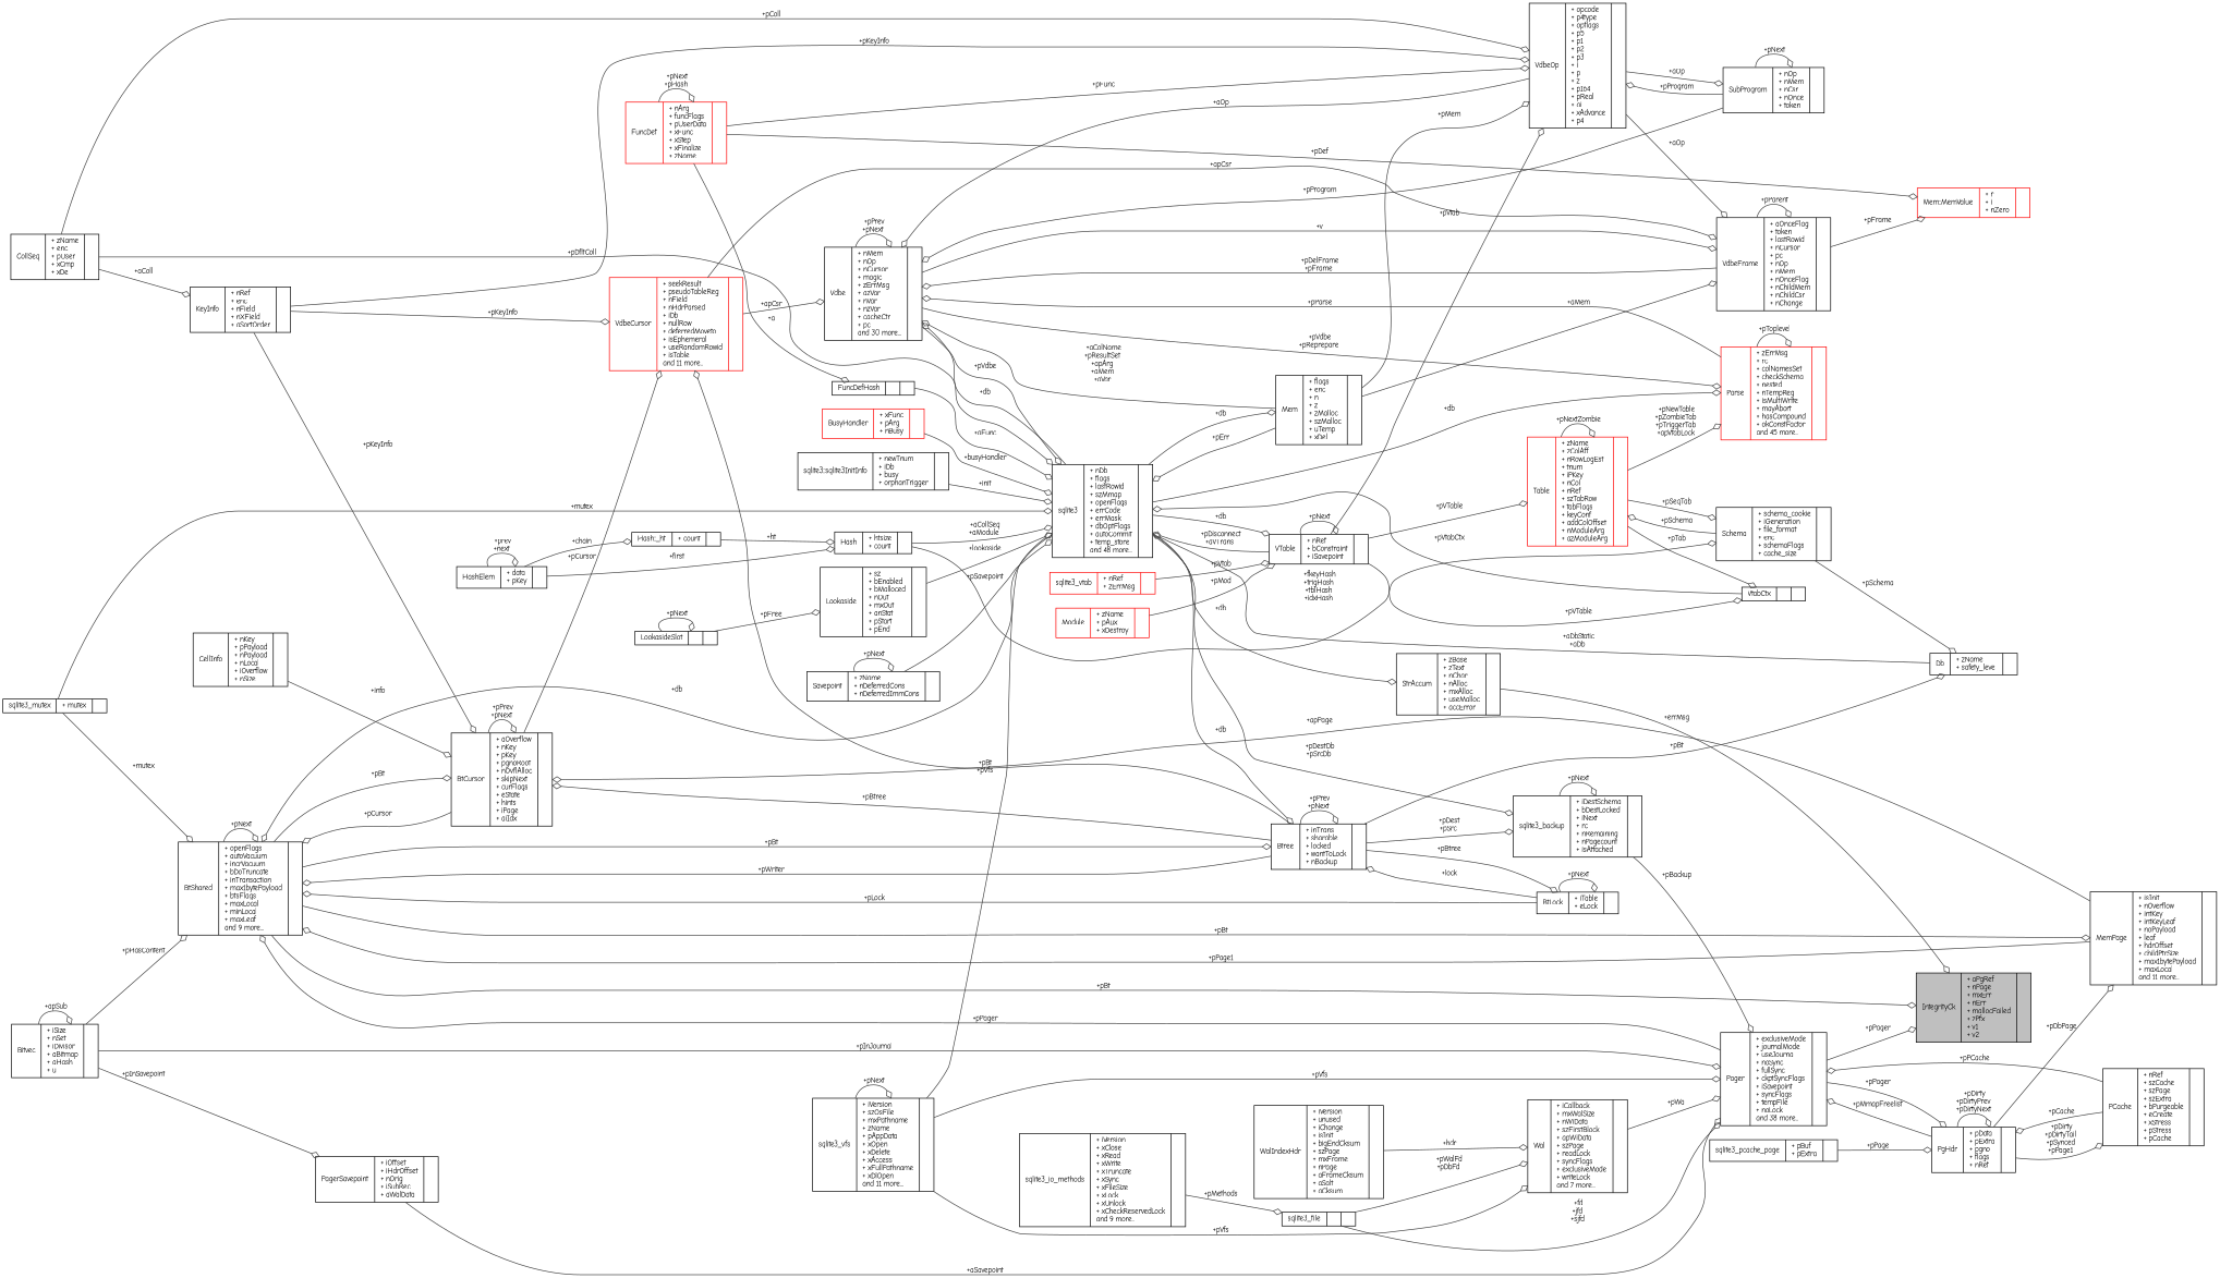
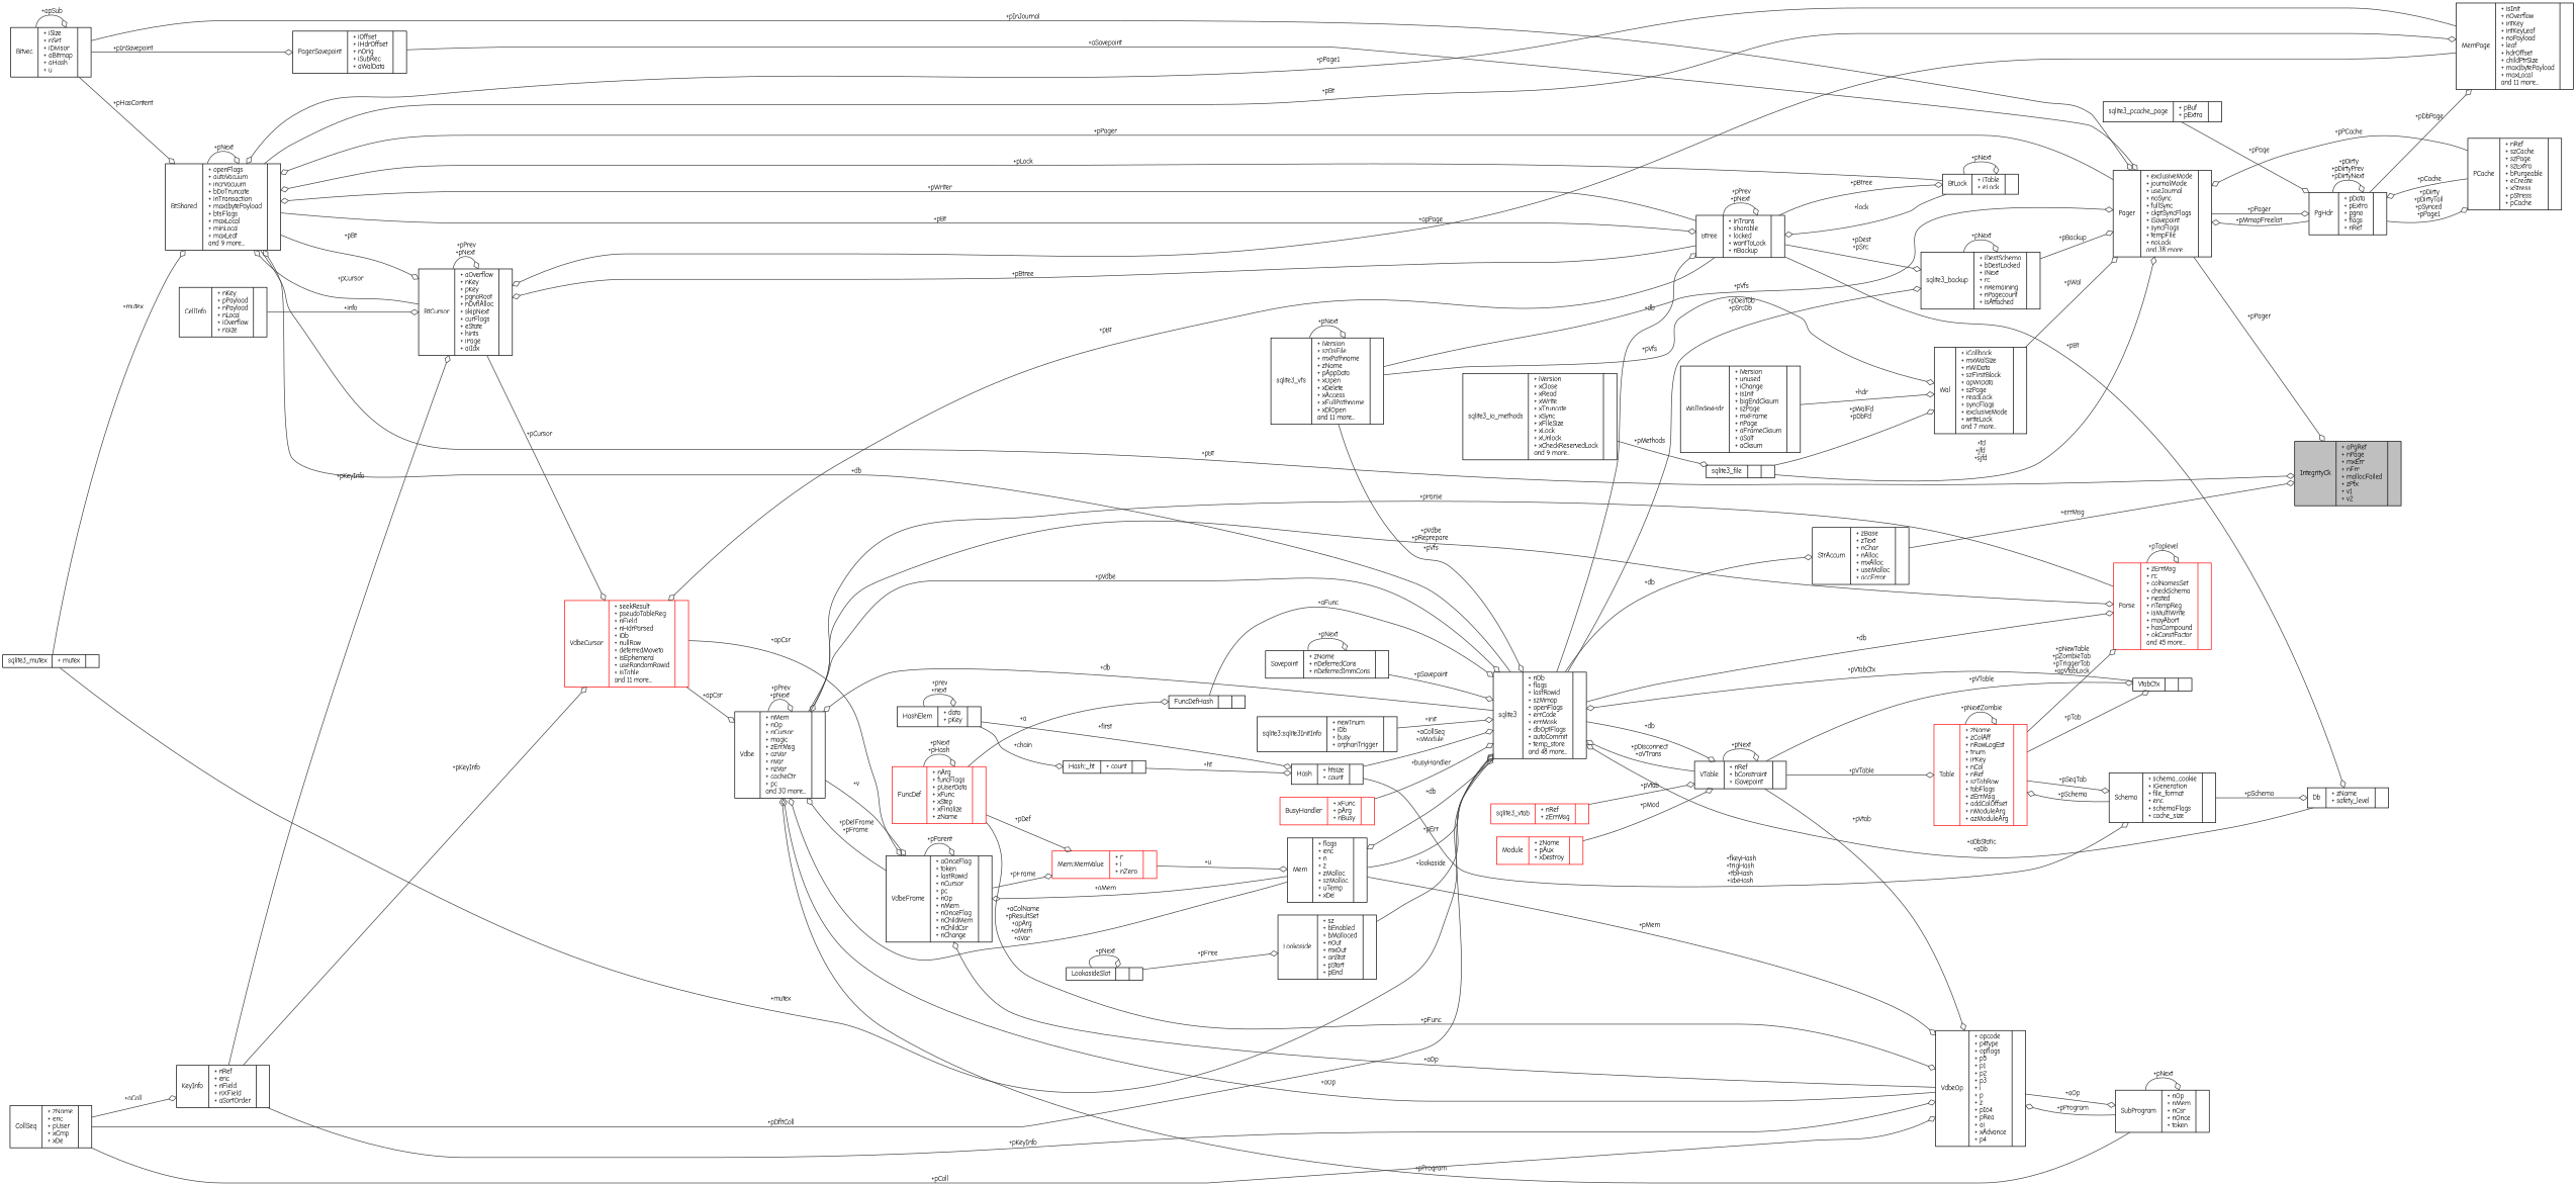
  digraph {
    fontname="Comic Neue"
    rankdir=LR
    node [color=black fillcolor=white fontname="Comic Neue" fontsize=10 shape=record style=filled]
    edge [arrowhead=odiamond color=grey25 fontname="Comic Neue" fontsize=10 labelfontname=FreeSans labelfontsize=10 style=solid]
    n1 [fillcolor=grey75 fontcolor=black height=0.2 label="{IntegrityCk\n|+ aPgRef\l+ nPage\l+ mxErr\l+ nErr\l+ mallocFailed\l+ zPfx\l+ v1\l+ v2\l|}" width=0.4]
    n2 [height=0.2 label="{BtShared\n|+ openFlags\l+ autoVacuum\l+ incrVacuum\l+ bDoTruncate\l+ inTransaction\l+ max1bytePayload\l+ btsFlags\l+ maxLocal\l+ minLocal\l+ maxLeaf\land 9 more...\l|}" width=0.4]
    n3 [height=0.2 label="{BtCursor\n|+ aOverflow\l+ nKey\l+ pKey\l+ pgnoRoot\l+ nOvflAlloc\l+ skipNext\l+ curFlags\l+ eState\l+ hints\l+ iPage\l+ aiIdx\l|}" width=0.4]
    n4 [height=0.2 label="{MemPage\n|+ isInit\l+ nOverflow\l+ intKey\l+ intKeyLeaf\l+ noPayload\l+ leaf\l+ hdrOffset\l+ childPtrSize\l+ max1bytePayload\l+ maxLocal\land 11 more...\l|}" width=0.4]
    n5 [height=0.2 label="{Btree\n|+ inTrans\l+ sharable\l+ locked\l+ wantToLock\l+ nBackup\l|}" width=0.4]
    n6 [color=red height=0.2 label="{VdbeCursor\n|+ seekResult\l+ pseudoTableReg\l+ nField\l+ nHdrParsed\l+ iDb\l+ nullRow\l+ deferredMoveto\l+ isEphemeral\l+ useRandomRowid\l+ isTable\land 11 more...\l|}" width=0.4]
    n7 [height=0.2 label="{sqlite3_backup\n|+ iDestSchema\l+ bDestLocked\l+ iNext\l+ rc\l+ nRemaining\l+ nPagecount\l+ isAttached\l|}" width=0.4]
    n8 [height=0.2 label="{BtLock\n|+ iTable\l+ eLock\l|}" width=0.4]
    n9 [height=0.2 label="{Db\n|+ zName\l+ safety_level\l|}" width=0.4]
    n10 [height=0.2 label="{Vdbe\n|+ nMem\l+ nOp\l+ nCursor\l+ magic\l+ zErrMsg\l+ azVar\l+ nVar\l+ nzVar\l+ cacheCtr\l+ pc\land 30 more...\l|}" width=0.4]
    n11 [height=0.2 label="{VdbeFrame\n|+ aOnceFlag\l+ token\l+ lastRowid\l+ nCursor\l+ pc\l+ nOp\l+ nMem\l+ nOnceFlag\l+ nChildMem\l+ nChildCsr\l+ nChange\l|}" width=0.4]
    n12 [height=0.2 label="{CellInfo\n|+ nKey\l+ pPayload\l+ nPayload\l+ nLocal\l+ iOverflow\l+ nSize\l|}" width=0.4]
    n13 [height=0.2 label="{PgHdr\n|+ pData\l+ pExtra\l+ pgno\l+ flags\l+ nRef\l|}" width=0.4]
    n14 [height=0.2 label="{PCache\n|+ nRef\l+ szCache\l+ szPage\l+ szExtra\l+ bPurgeable\l+ eCreate\l+ xStress\l+ pStress\l+ pCache\l|}" width=0.4]
    n15 [height=0.2 label="{Pager\n|+ exclusiveMode\l+ journalMode\l+ useJournal\l+ noSync\l+ fullSync\l+ ckptSyncFlags\l+ iSavepoint\l+ syncFlags\l+ tempFile\l+ noLock\land 38 more...\l|}" width=0.4]
    n16 [height=0.2 label="{sqlite3_pcache_page\n|+ pBuf\l+ pExtra\l|}" width=0.4]
    n17 [height=0.2 label="{sqlite3\n|+ nDb\l+ flags\l+ lastRowid\l+ szMmap\l+ openFlags\l+ errCode\l+ errMask\l+ dbOptFlags\l+ autoCommit\l+ temp_store\land 48 more...\l|}" width=0.4]
    n18 [height=0.2 label="{Mem\n|+ flags\l+ enc\l+ n\l+ z\l+ zMalloc\l+ szMalloc\l+ uTemp\l+ xDel\l|}" width=0.4]
    n19 [height=0.2 label="{VTable\n|+ nRef\l+ bConstraint\l+ iSavepoint\l|}" width=0.4]
    n20 [color=red height=0.2 label="{Parse\n|+ zErrMsg\l+ rc\l+ colNamesSet\l+ checkSchema\l+ nested\l+ nTempReg\l+ isMultiWrite\l+ mayAbort\l+ hasCompound\l+ okConstFactor\land 45 more...\l|}" width=0.4]
    n21 [height=0.2 label="{StrAccum\n|+ zBase\l+ zText\l+ nChar\l+ nAlloc\l+ mxAlloc\l+ useMalloc\l+ accError\l|}" width=0.4]
    n22 [height=0.2 label="{VdbeOp\n|+ opcode\l+ p4type\l+ opflags\l+ p5\l+ p1\l+ p2\l+ p3\l+ i\l+ p\l+ z\l+ pI64\l+ pReal\l+ ai\l+ xAdvance\l+ p4\l|}" width=0.4]
-   n23 [color=red height=0.2 label="{Table\n|+ zName\l+ zColAff\l+ nRowLogEst\l+ tnum\l+ iPKey\l+ nCol\l+ nRef\l+ szTabRow\l+ tabFlags\l+ keyConf\l+ addColOffset\l+ nModuleArg\l+ azModuleArg\l|}" width=0.4]
+   n23 [color=red height=0.2 label="{Table\n|+ zName\l+ zColAff\l+ nRowLogEst\l+ tnum\l+ iPKey\l+ nCol\l+ nRef\l+ szTabRow\l+ tabFlags\l+ zErrMsg\l+ addColOffset\l+ nModuleArg\l+ azModuleArg\l|}" width=0.4]
    n24 [height=0.2 label="{VtabCtx\n||}" width=0.4]
    n25 [height=0.2 label="{KeyInfo\n|+ nRef\l+ enc\l+ nField\l+ nXField\l+ aSortOrder\l|}" width=0.4]
    n26 [color=red height=0.2 label="{Mem::MemValue\n|+ r\l+ i\l+ nZero\l|}" width=0.4]
    n27 [height=0.2 label="{SubProgram\n|+ nOp\l+ nMem\l+ nCsr\l+ nOnce\l+ token\l|}" width=0.4]
    n28 [height=0.2 label="{CollSeq\n|+ zName\l+ enc\l+ pUser\l+ xCmp\l+ xDel\l|}" width=0.4]
    n29 [height=0.2 label="{Schema\n|+ schema_cookie\l+ iGeneration\l+ file_format\l+ enc\l+ schemaFlags\l+ cache_size\l|}" width=0.4]
    n30 [color=red height=0.2 label="{Module\n|+ zName\l+ pAux\l+ xDestroy\l|}" width=0.4]
    n31 [color=red height=0.2 label="{sqlite3_vtab\n|+ nRef\l+ zErrMsg\l|}" width=0.4]
    n32 [color=red height=0.2 label="{FuncDef\n|+ nArg\l+ funcFlags\l+ pUserData\l+ xFunc\l+ xStep\l+ xFinalize\l+ zName\l|}" width=0.4]
    n33 [height=0.2 label="{FuncDefHash\n||}" width=0.4]
    n34 [height=0.2 label="{Hash\n|+ htsize\l+ count\l|}" width=0.4]
    n35 [height=0.2 label="{Hash::_ht\n|+ count\l|}" width=0.4]
    n36 [height=0.2 label="{HashElem\n|+ data\l+ pKey\l|}" width=0.4]
    n37 [height=0.2 label="{Savepoint\n|+ zName\l+ nDeferredCons\l+ nDeferredImmCons\l|}" width=0.4]
    n38 [height=0.2 label="{Lookaside\n|+ sz\l+ bEnabled\l+ bMalloced\l+ nOut\l+ mxOut\l+ anStat\l+ pStart\l+ pEnd\l|}" width=0.4]
    n39 [height=0.2 label="{LookasideSlot\n||}" width=0.4]
    n40 [height=0.2 label="{sqlite3_mutex\n|+ mutex\l|}" width=0.4]
    n41 [height=0.2 label="{sqlite3_vfs\n|+ iVersion\l+ szOsFile\l+ mxPathname\l+ zName\l+ pAppData\l+ xOpen\l+ xDelete\l+ xAccess\l+ xFullPathname\l+ xDlOpen\land 11 more...\l|}" width=0.4]
    n42 [height=0.2 label="{Wal\n|+ iCallback\l+ mxWalSize\l+ nWiData\l+ szFirstBlock\l+ apWiData\l+ szPage\l+ readLock\l+ syncFlags\l+ exclusiveMode\l+ writeLock\land 7 more...\l|}" width=0.4]
    n43 [height=0.2 label="{sqlite3::sqlite3InitInfo\n|+ newTnum\l+ iDb\l+ busy\l+ orphanTrigger\l|}" width=0.4]
    n44 [color=red height=0.2 label="{BusyHandler\n|+ xFunc\l+ pArg\l+ nBusy\l|}" width=0.4]
    n45 [height=0.2 label="{Bitvec\n|+ iSize\l+ nSet\l+ iDivisor\l+ aBitmap\l+ aHash\l+ u\l|}" width=0.4]
    n46 [height=0.2 label="{PagerSavepoint\n|+ iOffset\l+ iHdrOffset\l+ nOrig\l+ iSubRec\l+ aWalData\l|}" width=0.4]
    n47 [height=0.2 label="{sqlite3_file\n||}" width=0.4]
    n48 [height=0.2 label="{sqlite3_io_methods\n|+ iVersion\l+ xClose\l+ xRead\l+ xWrite\l+ xTruncate\l+ xSync\l+ xFileSize\l+ xLock\l+ xUnlock\l+ xCheckReservedLock\land 9 more...\l|}" width=0.4]
    n49 [height=0.2 label="{WalIndexHdr\n|+ iVersion\l+ unused\l+ iChange\l+ isInit\l+ bigEndCksum\l+ szPage\l+ mxFrame\l+ nPage\l+ aFrameCksum\l+ aSalt\l+ aCksum\l|}" width=0.4]
    n2 -> n1 [label=" +pBt"]
    n2 -> n2 [label=" +pNext"]
    n2 -> n3 [label=" +pBt"]
    n2 -> n4 [label=" +pBt"]
    n2 -> n5 [label=" +pBt"]
    n3 -> n2 [label=" +pCursor"]
    n3 -> n3 [label=" +pPrev\n+pNext"]
    n3 -> n6 [label=" +pCursor"]
    n4 -> n2 [label=" +pPage1"]
    n4 -> n3 [label=" +apPage"]
    n5 -> n2 [label=" +pWriter"]
    n5 -> n3 [label=" +pBtree"]
    n5 -> n5 [label=" +pPrev\n+pNext"]
    n5 -> n6 [label=" +pBt"]
    n5 -> n7 [label=" +pDest\n+pSrc"]
    n5 -> n8 [label=" +pBtree"]
    n5 -> n9 [label=" +pBt"]
    n6 -> n10 [label=" +apCsr"]
    n6 -> n11 [label=" +apCsr"]
    n7 -> n7 [label=" +pNext"]
    n7 -> n15 [label=" +pBackup"]
    n8 -> n2 [label=" +pLock"]
    n8 -> n5 [label=" +lock"]
    n8 -> n8 [label=" +pNext"]
    n9 -> n17 [label=" +aDbStatic\n+aDb"]
    n10 -> n10 [label=" +pPrev\n+pNext"]
    n10 -> n11 [label=" +v"]
    n10 -> n17 [label=" +pVdbe"]
    n10 -> n20 [label=" +pVdbe\n+pReprepare"]
    n11 -> n10 [label=" +pDelFrame\n+pFrame"]
    n11 -> n11 [label=" +pParent"]
    n11 -> n26 [label=" +pFrame"]
    n12 -> n3 [label=" +info"]
    n13 -> n4 [label=" +pDbPage"]
    n13 -> n13 [label=" +pDirty\n+pDirtyPrev\n+pDirtyNext"]
    n13 -> n14 [label=" +pDirty\n+pDirtyTail\n+pSynced\n+pPage1"]
    n13 -> n15 [label=" +pMmapFreelist"]
    n14 -> n13 [label=" +pCache"]
    n14 -> n15 [label=" +pPCache"]
    n15 -> n1 [label=" +pPager"]
    n15 -> n2 [label=" +pPager"]
    n15 -> n13 [label=" +pPager"]
    n16 -> n13 [label=" +pPage"]
    n17 -> n2 [label=" +db"]
    n17 -> n5 [label=" +db"]
    n17 -> n7 [label=" +pDestDb\n+pSrcDb"]
    n17 -> n10 [label=" +db"]
    n17 -> n18 [label=" +db"]
    n17 -> n19 [label=" +db"]
    n17 -> n20 [label=" +db"]
    n17 -> n21 [label=" +db"]
    n18 -> n10 [label=" +aColName\n+pResultSet\n+apArg\n+aMem\n+aVar"]
    n18 -> n11 [label=" +aMem"]
    n18 -> n17 [label=" +pErr"]
    n18 -> n22 [label=" +pMem"]
    n19 -> n17 [label=" +pDisconnect\n+aVTrans"]
    n19 -> n19 [label=" +pNext"]
    n19 -> n22 [label=" +pVtab"]
    n19 -> n23 [label=" +pVTable"]
    n19 -> n24 [label=" +pVTable"]
    n20 -> n10 [label=" +pParse"]
    n20 -> n20 [label=" +pToplevel"]
    n21 -> n1 [label=" +errMsg"]
    n22 -> n10 [label=" +aOp"]
    n22 -> n11 [label=" +aOp"]
    n22 -> n27 [label=" +aOp"]
    n23 -> n20 [label=" +pNewTable\n+pZombieTab\n+pTriggerTab\n+apVtabLock"]
    n23 -> n23 [label=" +pNextZombie"]
    n23 -> n24 [label=" +pTab"]
    n23 -> n29 [label=" +pSeqTab"]
    n24 -> n17 [label=" +pVtabCtx"]
    n25 -> n3 [label=" +pKeyInfo"]
    n25 -> n6 [label=" +pKeyInfo"]
    n25 -> n22 [label=" +pKeyInfo"]
+   n26 -> n18 [label=" +u"]
    n27 -> n10 [label=" +pProgram"]
    n27 -> n22 [label=" +pProgram"]
    n27 -> n27 [label=" +pNext"]
    n28 -> n17 [label=" +pDfltColl"]
    n28 -> n22 [label=" +pColl"]
    n28 -> n25 [label=" +aColl"]
    n29 -> n9 [label=" +pSchema"]
    n29 -> n23 [label=" +pSchema"]
    n30 -> n19 [label=" +pMod"]
    n31 -> n19 [label=" +pVtab"]
    n32 -> n22 [label=" +pFunc"]
    n32 -> n26 [label=" +pDef"]
    n32 -> n32 [label=" +pNext\n+pHash"]
    n32 -> n33 [label=" +a"]
    n33 -> n17 [label=" +aFunc"]
    n34 -> n17 [label=" +aCollSeq\n+aModule"]
    n34 -> n29 [label=" +fkeyHash\n+trigHash\n+tblHash\n+idxHash"]
    n35 -> n34 [label=" +ht"]
    n36 -> n34 [label=" +first"]
    n36 -> n35 [label=" +chain"]
    n36 -> n36 [label=" +prev\n+next"]
    n37 -> n17 [label=" +pSavepoint"]
    n37 -> n37 [label=" +pNext"]
    n38 -> n17 [label=" +lookaside"]
    n39 -> n38 [label=" +pFree"]
    n39 -> n39 [label=" +pNext"]
    n40 -> n2 [label=" +mutex"]
    n40 -> n17 [label=" +mutex"]
    n41 -> n15 [label=" +pVfs"]
    n41 -> n17 [label=" +pVfs"]
    n41 -> n41 [label=" +pNext"]
    n41 -> n42 [label=" +pVfs"]
    n42 -> n15 [label=" +pWal"]
    n43 -> n17 [label=" +init"]
    n44 -> n17 [label=" +busyHandler"]
    n45 -> n2 [label=" +pHasContent"]
    n45 -> n15 [label=" +pInJournal"]
    n45 -> n45 [label=" +apSub"]
    n45 -> n46 [label=" +pInSavepoint"]
    n46 -> n15 [label=" +aSavepoint"]
    n47 -> n15 [label=" +fd\n+jfd\n+sjfd"]
    n47 -> n42 [label=" +pWalFd\n+pDbFd"]
    n48 -> n47 [label=" +pMethods"]
    n49 -> n42 [label=" +hdr"]
  }
